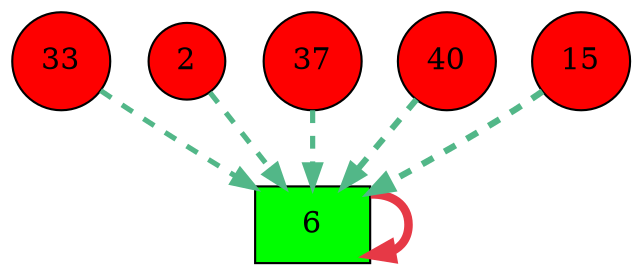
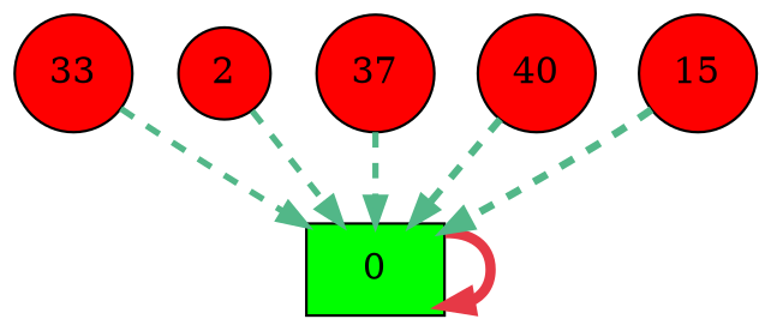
  digraph {
    rankdir=TB
    node [fillcolor="#fe0000" shape=circle style=filled]
    edge [color="#52b788" penwidth=2.44 style=dashed]
-   n1 [fillcolor="#00fe00" label=6 shape=box]
+   n1 [fillcolor="#00fe00" label=0 shape=box]
    n2 [label=33]
    n3 [label=2]
    n4 [label=37]
    n5 [label=40]
    n6 [label=15]
    n1 -> n1 [color="#e63946" penwidth=4.00 style=""]
    n2 -> n1
    n3 -> n1
    n4 -> n1
    n5 -> n1 [penwidth=2.85]
    n6 -> n1 [penwidth=3.00]
  }
